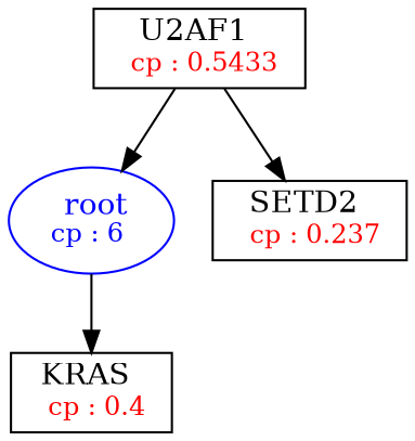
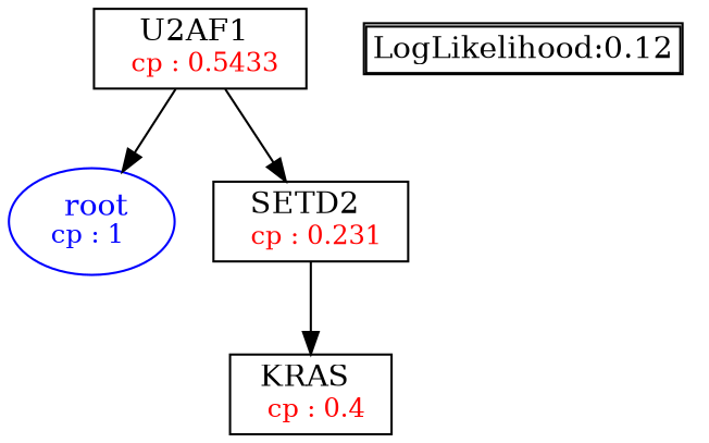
  digraph {
    fontsize=10
    node [shape=box]
-   n1 [color=Blue label=<<font color='Blue'> root</font><br/><font color='Blue' POINT-SIZE='12'>cp : 6 </font>> shape=oval]
+   n1 [color=Blue label=<<font color='Blue'> root</font><br/><font color='Blue' POINT-SIZE='12'>cp : 1 </font>> shape=oval]
    n2 [label=<KRAS <br/> <font color='Red' POINT-SIZE='12'> cp : 0.4 </font>>]
    n3 [label=<U2AF1 <br/> <font color='Red' POINT-SIZE='12'> cp : 0.5433 </font>>]
-   n4 [label=<SETD2 <br/> <font color='Red' POINT-SIZE='12'> cp : 0.237 </font>>]
-   n1 -> n2
+   n4 [label=<SETD2 <br/> <font color='Red' POINT-SIZE='12'> cp : 0.231 </font>>]
+   n5 [label=<<TABLE BORDER="1" CELLBORDER="1" CELLSPACING="0" >     <TR><TD ALIGN="LEFT">LogLikelihood:0.12</TD></TR>     </TABLE>> shape=plaintext]
+   n4 -> n2
    n3 -> n1
    n3 -> n4
  }
